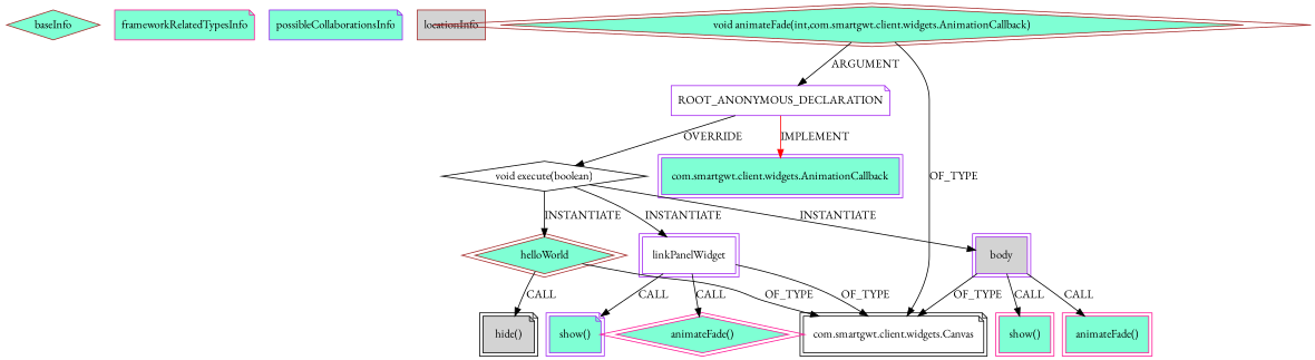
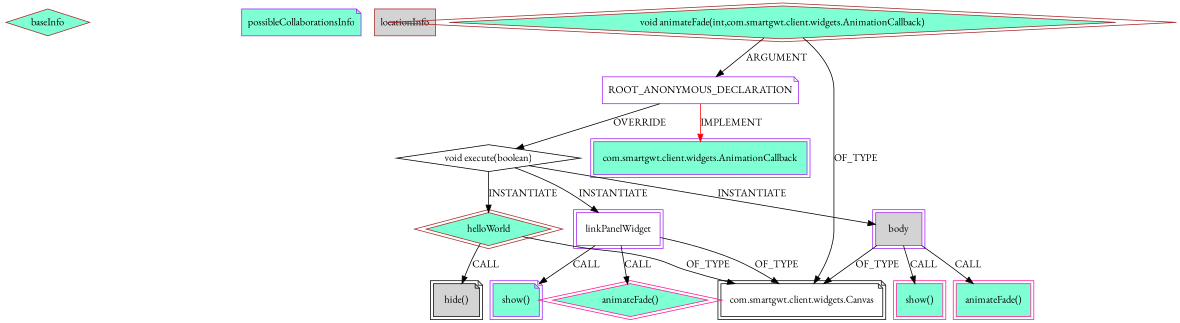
  digraph {
    fontname="EB Garamond"
    node [color=purple fillcolor=aquamarine fontname="EB Garamond" shape=note style=filled isFrameworkType=true vertexType=INSIDE_CALL peripheries=2]
    edge [fontname="EB Garamond"]
    baseInfo [category=extension_graph color=brown graphId=351 isAnonymous=true possibleRelation=false shape=diamond isFrameworkType="" vertexType="" peripheries=""]
-   frameworkRelatedTypesInfo [0="com.smartgwt.client.widgets.AnimationCallback" color=deeppink isFrameworkType="" vertexType="" peripheries=""]
    possibleCollaborationsInfo [isFrameworkType="" vertexType="" peripheries=""]
    locationInfo [color=brown contextSignature="void onClick(com.smartgwt.client.widgets.events.ClickEvent)" filePath="/Namrack-TeachToLearn/TeachToLearn-master/TeachToLearn/src/ttl/client/layout/MainLayout.java" fillcolor=lightgrey graphId=351 projectName="Namrack-TeachToLearn" shape=box isFrameworkType="" vertexType="" peripheries=""]
    n5 [fillcolor=white isFrameworkType=false label=ROOT_ANONYMOUS_DECLARATION vertexType=ROOT_ANONYMOUS_DECLARATION peripheries=""]
    n6 [label="com.smartgwt.client.widgets.AnimationCallback" shape=box vertexType=FRAMEWORK_INTERFACE_TYPE]
    n7 [color=black fillcolor=white isFrameworkType=false label="void execute(boolean)" shape=diamond vertexType=OVERRIDING_METHOD_DECLARATION peripheries=""]
    n8 [color=brown label=helloWorld shape=diamond vertexType=VARIABLE_EXPRESION]
    n9 [fillcolor=white label=linkPanelWidget shape=box vertexType=VARIABLE_EXPRESION]
    n10 [fillcolor=lightgrey label=body shape=box vertexType=VARIABLE_EXPRESION]
    n11 [color=brown label="void animateFade(int,com.smartgwt.client.widgets.AnimationCallback)" shape=diamond vertexType=OUTSIDE_CALL]
    n12 [color=black fillcolor=white label="com.smartgwt.client.widgets.Canvas" vertexType=FRAMEWORK_CLASS_TYPE]
    n13 [color=black fillcolor=lightgrey label="hide()"]
    n14 [label="show()"]
    n15 [color=deeppink label="animateFade()" shape=diamond]
    n16 [color=deeppink label="show()" shape=box]
    n17 [color=deeppink label="animateFade()" shape=box]
    n5 -> n6 [color=red label=IMPLEMENT]
    n5 -> n7 [label=OVERRIDE]
    n7 -> n8 [label=INSTANTIATE]
    n7 -> n9 [label=INSTANTIATE]
    n7 -> n10 [label=INSTANTIATE]
    n8 -> n12 [label=OF_TYPE]
    n8 -> n13 [label=CALL]
    n9 -> n12 [label=OF_TYPE]
    n9 -> n14 [label=CALL]
    n9 -> n15 [label=CALL]
    n10 -> n12 [label=OF_TYPE]
    n10 -> n16 [label=CALL]
    n10 -> n17 [label=CALL]
    n11 -> n5 [label=ARGUMENT]
    n11 -> n12 [label=OF_TYPE]
  }
